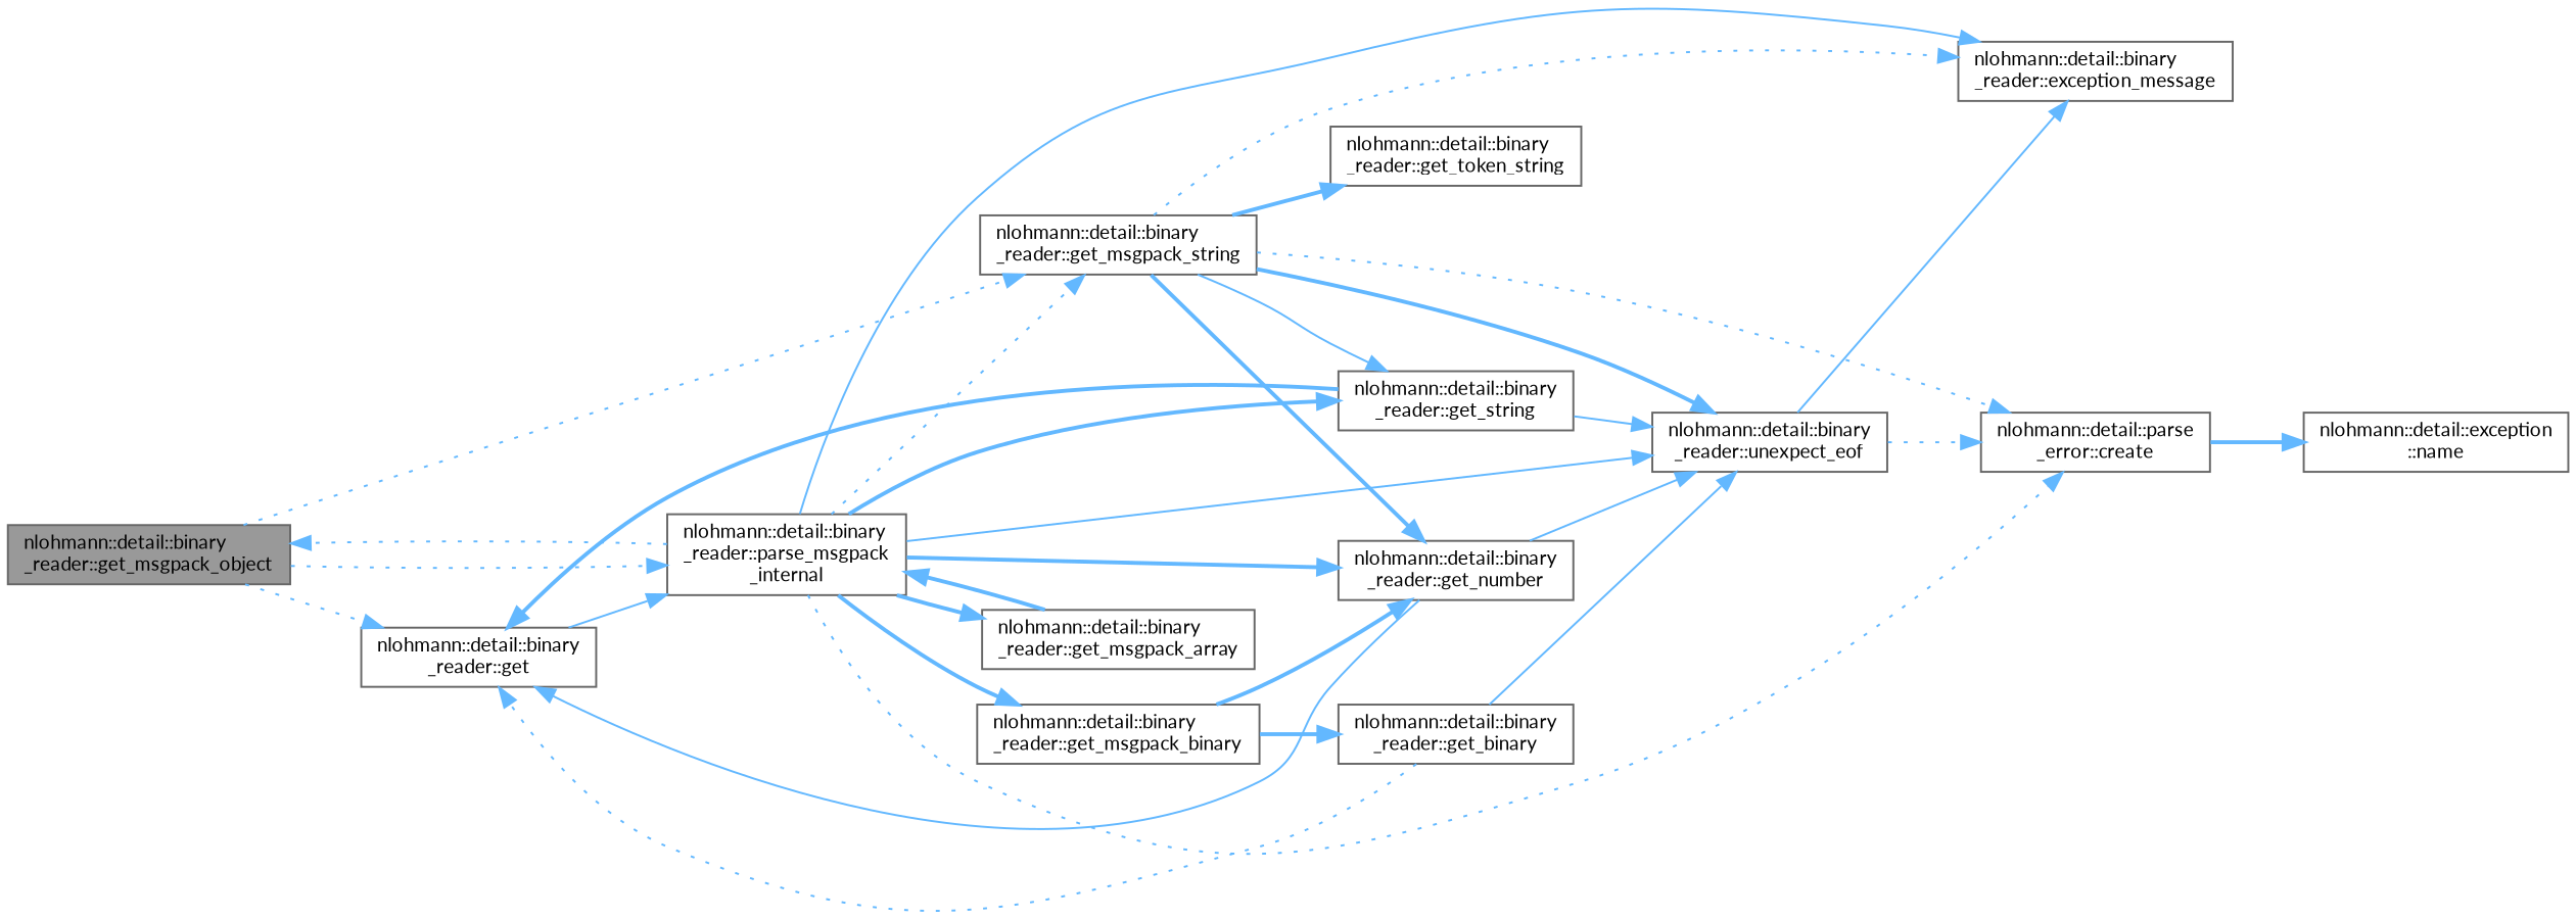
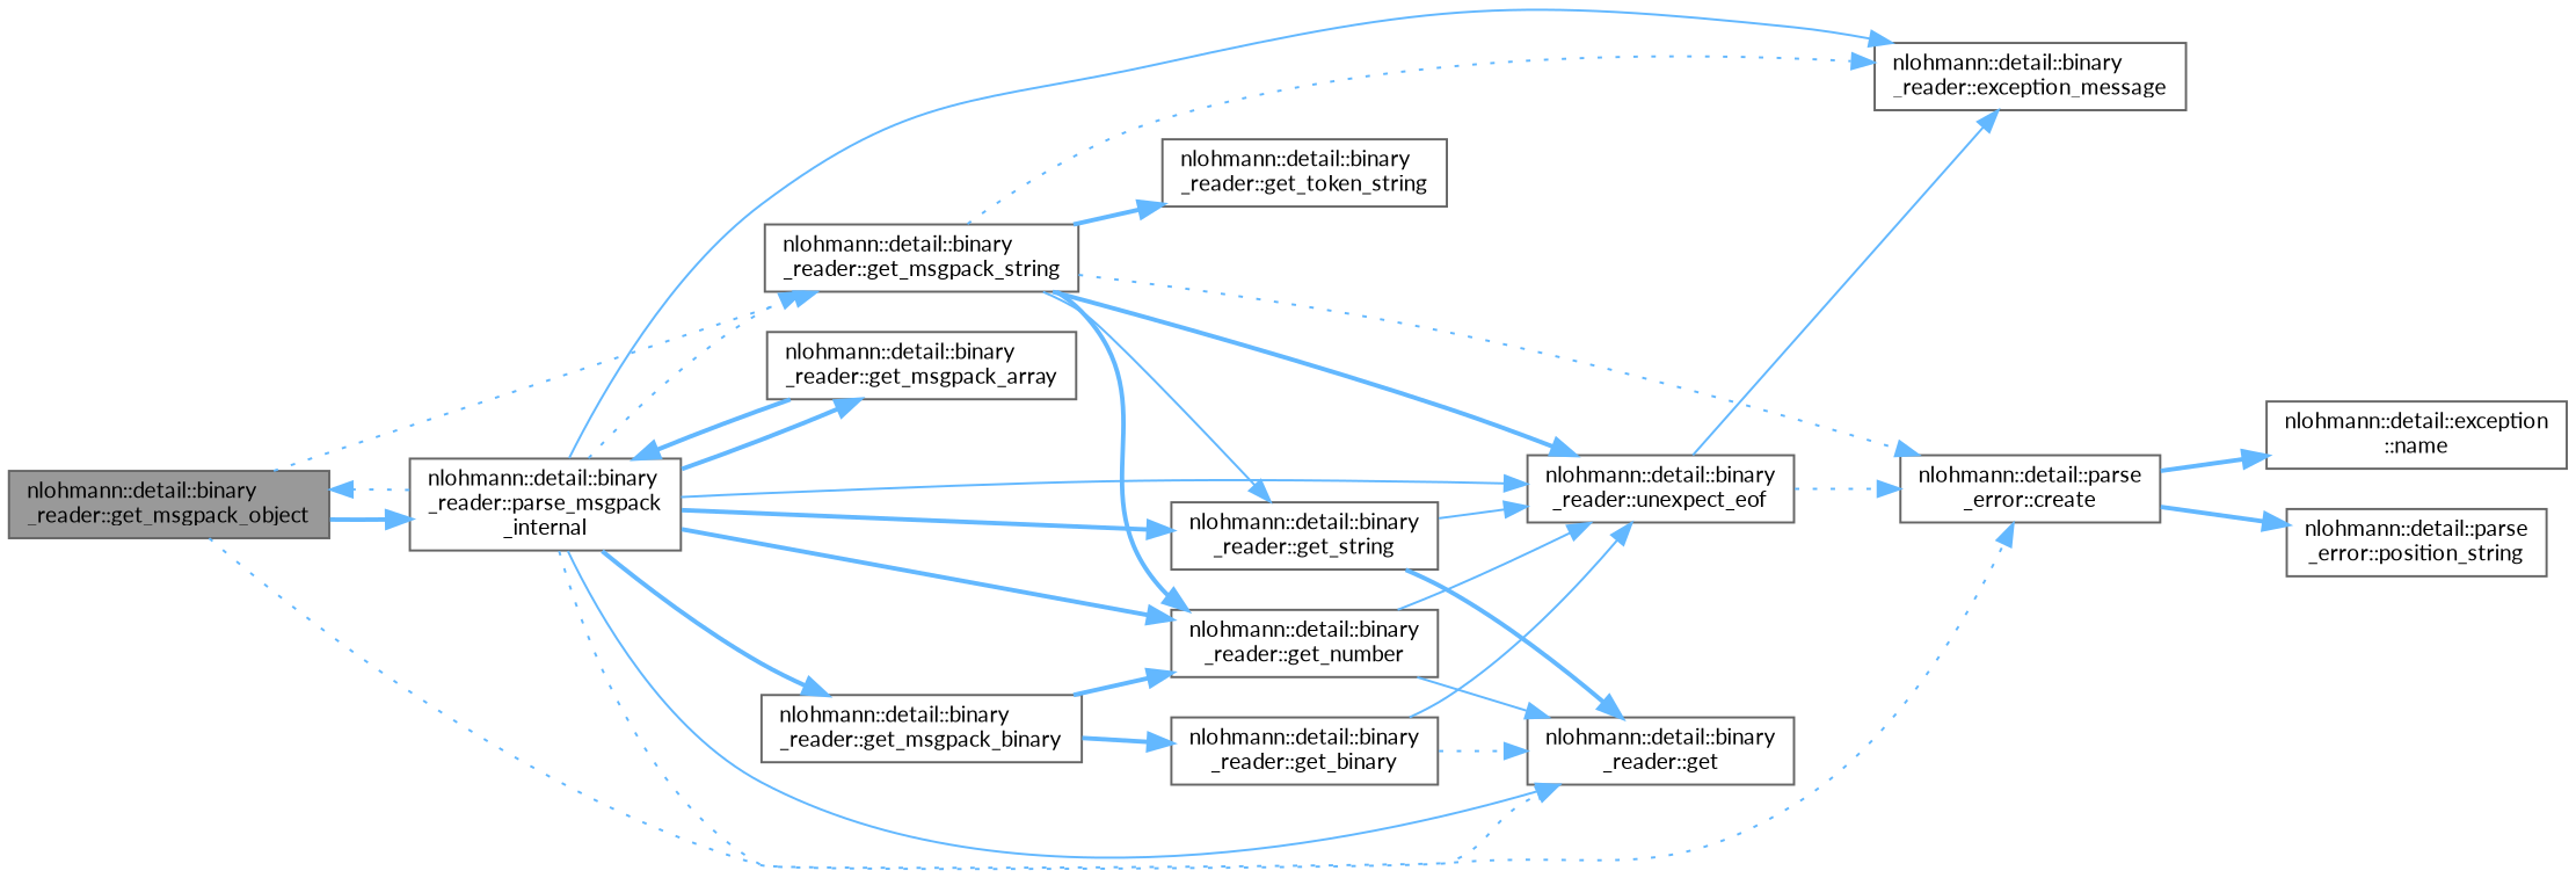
  digraph {
    fontname=Lato
    rankdir=LR
    node [color=grey40 fillcolor=white fontname=Lato fontsize=10 shape=box style=filled]
    edge [color=steelblue1 fontname=Lato fontsize=10 labelfontname=Helvetica labelfontsize=10 style=bold]
    n1 [color=gray40 fillcolor=grey60 fontcolor=black height=0.2 label="nlohmann::detail::binary\l_reader::get_msgpack_object" width=0.4]
    n2 [height=0.2 label="nlohmann::detail::binary\l_reader::get" width=0.4]
    n3 [height=0.2 label="nlohmann::detail::binary\l_reader::get_msgpack_string" width=0.4]
    n4 [height=0.2 label="nlohmann::detail::binary\l_reader::parse_msgpack\l_internal" width=0.4]
    n5 [height=0.2 label="nlohmann::detail::parse\l_error::create" width=0.4]
    n6 [height=0.2 label="nlohmann::detail::binary\l_reader::exception_message" width=0.4]
    n7 [height=0.2 label="nlohmann::detail::binary\l_reader::get_number" width=0.4]
    n8 [height=0.2 label="nlohmann::detail::binary\l_reader::unexpect_eof" width=0.4]
    n9 [height=0.2 label="nlohmann::detail::binary\l_reader::get_string" width=0.4]
    n10 [height=0.2 label="nlohmann::detail::binary\l_reader::get_token_string" width=0.4]
    n11 [height=0.2 label="nlohmann::detail::binary\l_reader::get_msgpack_array" width=0.4]
    n12 [height=0.2 label="nlohmann::detail::binary\l_reader::get_msgpack_binary" width=0.4]
    n13 [height=0.2 label="nlohmann::detail::exception\l::name" width=0.4]
+   n14 [height=0.2 label="nlohmann::detail::parse\l_error::position_string" width=0.4]
    n15 [height=0.2 label="nlohmann::detail::binary\l_reader::get_binary" width=0.4]
    n1 -> n2 [style=dotted]
    n1 -> n3 [style=dotted]
-   n1 -> n4 [style=dotted]
+   n1 -> n4
    n3 -> n5 [style=dotted]
    n3 -> n6 [style=dotted]
    n3 -> n7
    n3 -> n8
    n3 -> n9 [style=solid]
    n3 -> n10
    n4 -> n1 [style=dotted]
-   n2 -> n4 [style=solid]
+   n4 -> n2 [style=solid]
    n4 -> n3 [style=dotted]
    n4 -> n5 [style=dotted]
    n4 -> n6 [style=solid]
    n4 -> n7
    n4 -> n8 [style=solid]
    n4 -> n9
    n4 -> n11
    n4 -> n12
    n5 -> n13
+   n5 -> n14
    n7 -> n2 [style=solid]
    n7 -> n8 [style=solid]
    n8 -> n5 [style=dotted]
    n8 -> n6 [style=solid]
    n9 -> n2
    n9 -> n8 [style=solid]
    n11 -> n4
    n12 -> n7
    n12 -> n15
    n15 -> n2 [style=dotted]
    n15 -> n8 [style=solid]
  }
